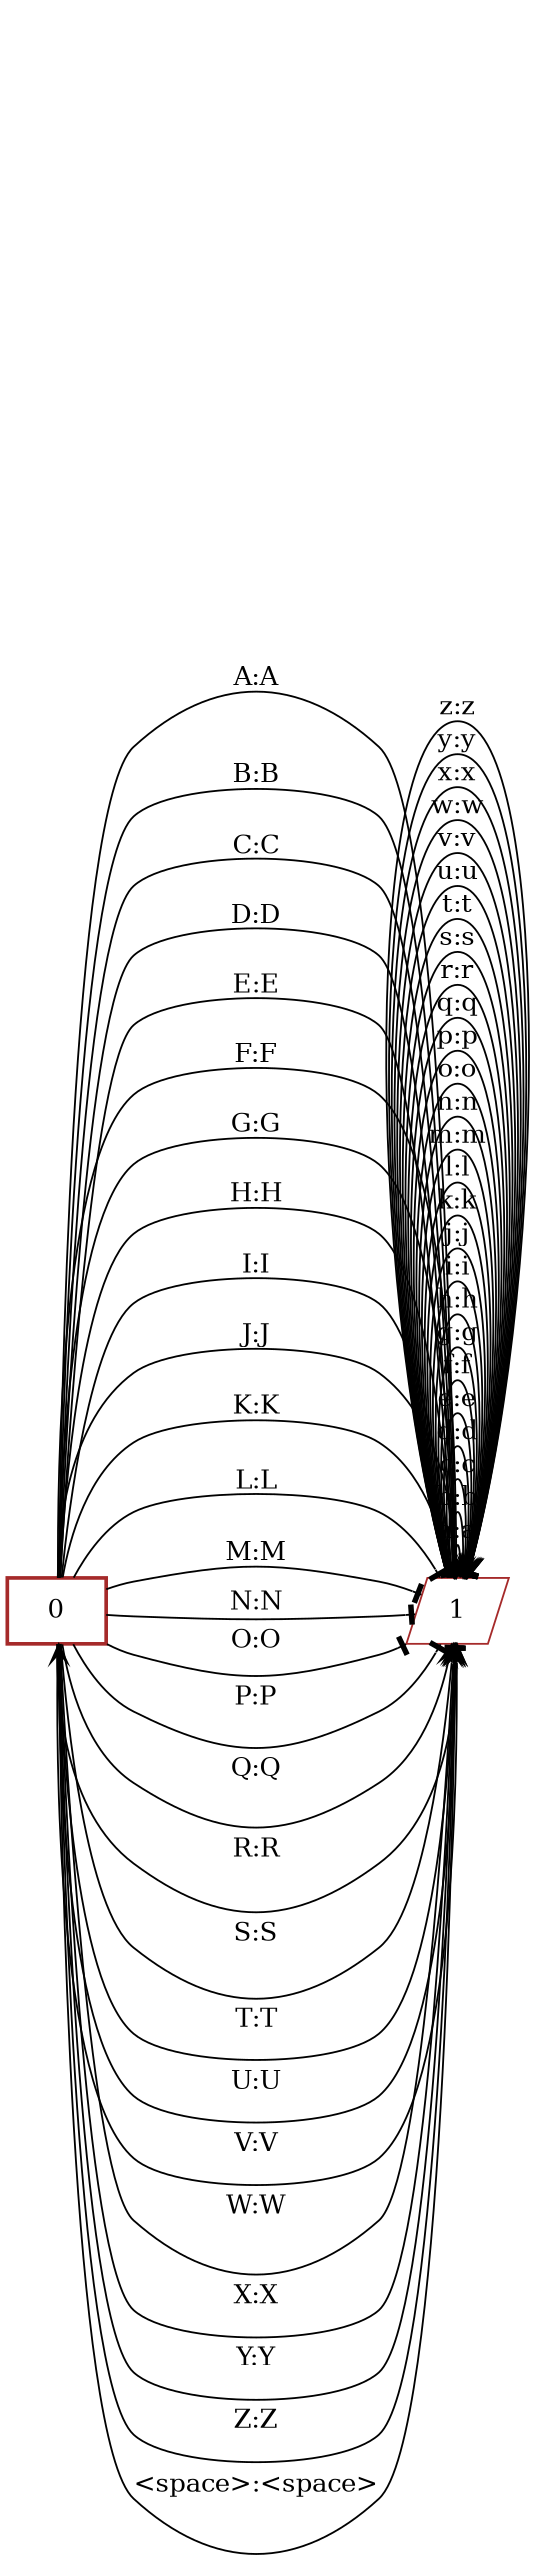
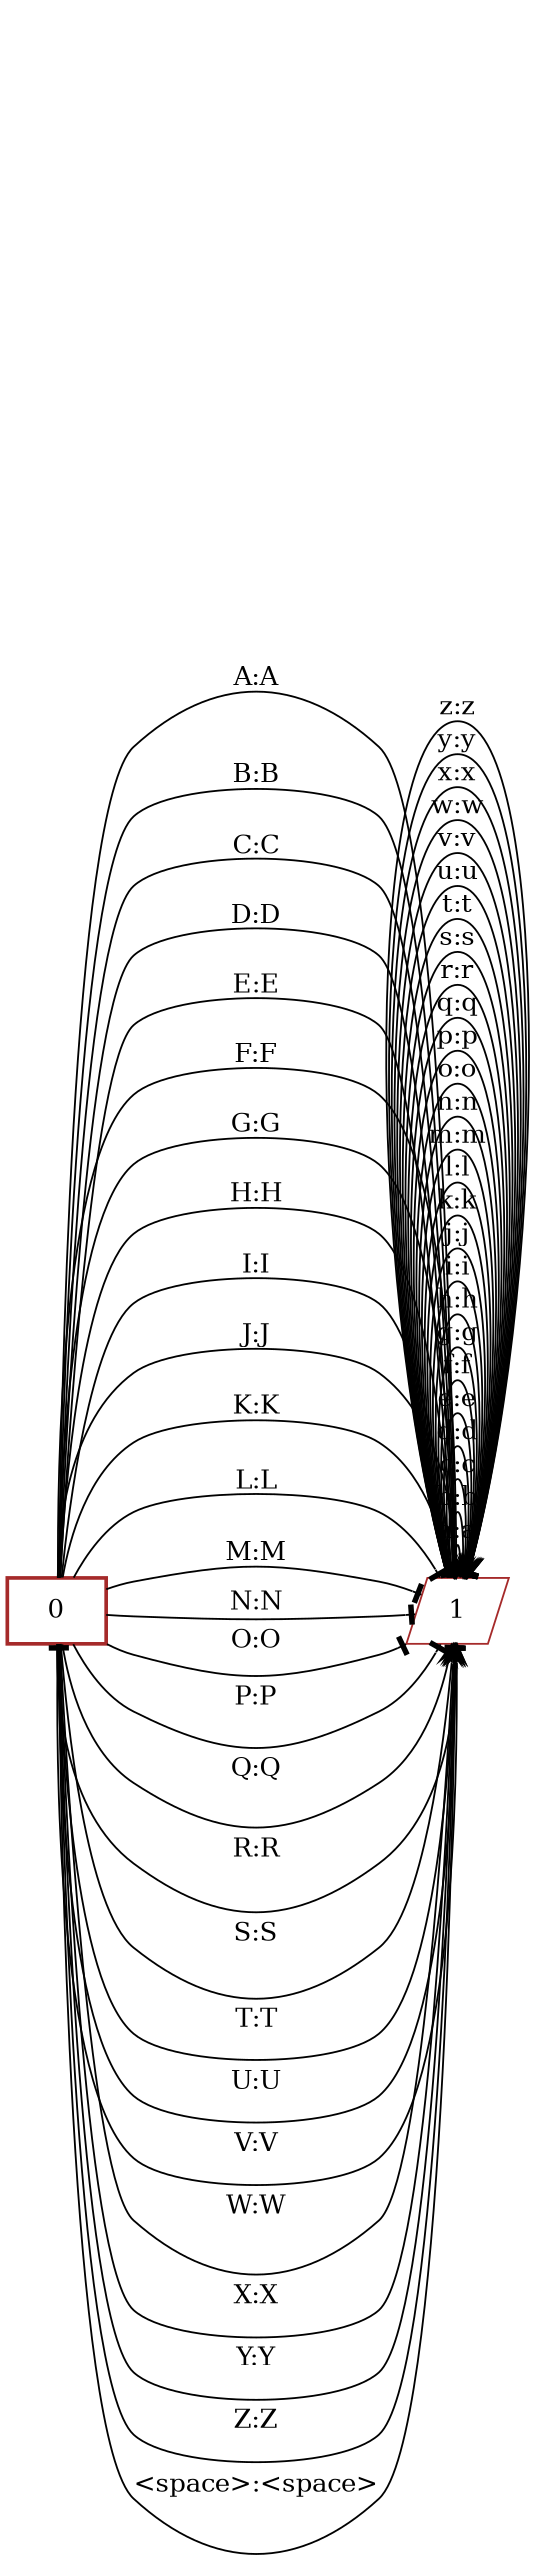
  digraph {
    nodesep=0.25
    rankdir=LR
    ranksep=0.4
    node [fontsize=14 color=brown]
    edge [fontsize=14 arrowhead=vee]
    n1 [label=0 shape=box style=bold]
    n2 [label=1 shape=parallelogram style=solid]
    n1 -> n2 [label="A:A" arrowhead=tee]
    n1 -> n2 [label="B:B"]
    n1 -> n2 [label="C:C"]
    n1 -> n2 [label="D:D"]
    n1 -> n2 [label="E:E"]
    n1 -> n2 [label="F:F"]
    n1 -> n2 [label="G:G"]
    n1 -> n2 [label="H:H"]
    n1 -> n2 [label="I:I" arrowhead=tee]
    n1 -> n2 [label="J:J"]
    n1 -> n2 [label="K:K" arrowhead=tee]
    n1 -> n2 [label="L:L" arrowhead=tee]
    n1 -> n2 [label="M:M" arrowhead=tee]
    n1 -> n2 [label="N:N" arrowhead=tee]
    n1 -> n2 [label="O:O" arrowhead=tee]
    n1 -> n2 [label="P:P" arrowhead=tee]
    n1 -> n2 [label="Q:Q"]
    n1 -> n2 [label="R:R"]
    n1 -> n2 [label="S:S"]
    n1 -> n2 [label="T:T"]
    n1 -> n2 [label="U:U" arrowhead=tee]
    n1 -> n2 [label="V:V"]
    n1 -> n2 [label="W:W"]
    n1 -> n2 [label="X:X" arrowhead=tee]
    n1 -> n2 [label="Y:Y"]
    n1 -> n2 [label="Z:Z"]
-   n2 -> n1 [label="<space>:<space>"]
+   n2 -> n1 [label="<space>:<space>" arrowhead=tee]
    n2 -> n2 [label="a:a" arrowhead=tee]
    n2 -> n2 [label="b:b" arrowhead=tee]
    n2 -> n2 [label="c:c"]
    n2 -> n2 [label="d:d" arrowhead=tee]
    n2 -> n2 [label="e:e"]
    n2 -> n2 [label="f:f" arrowhead=tee]
    n2 -> n2 [label="g:g"]
    n2 -> n2 [label="h:h" arrowhead=tee]
    n2 -> n2 [label="i:i"]
    n2 -> n2 [label="j:j"]
    n2 -> n2 [label="k:k"]
    n2 -> n2 [label="l:l"]
    n2 -> n2 [label="m:m" arrowhead=tee]
    n2 -> n2 [label="n:n"]
    n2 -> n2 [label="o:o" arrowhead=tee]
    n2 -> n2 [label="p:p" arrowhead=tee]
    n2 -> n2 [label="q:q"]
    n2 -> n2 [label="r:r"]
    n2 -> n2 [label="s:s" arrowhead=tee]
    n2 -> n2 [label="t:t" arrowhead=tee]
    n2 -> n2 [label="u:u"]
    n2 -> n2 [label="v:v" arrowhead=tee]
    n2 -> n2 [label="w:w" arrowhead=tee]
    n2 -> n2 [label="x:x"]
    n2 -> n2 [label="y:y" arrowhead=tee]
    n2 -> n2 [label="z:z"]
  }
